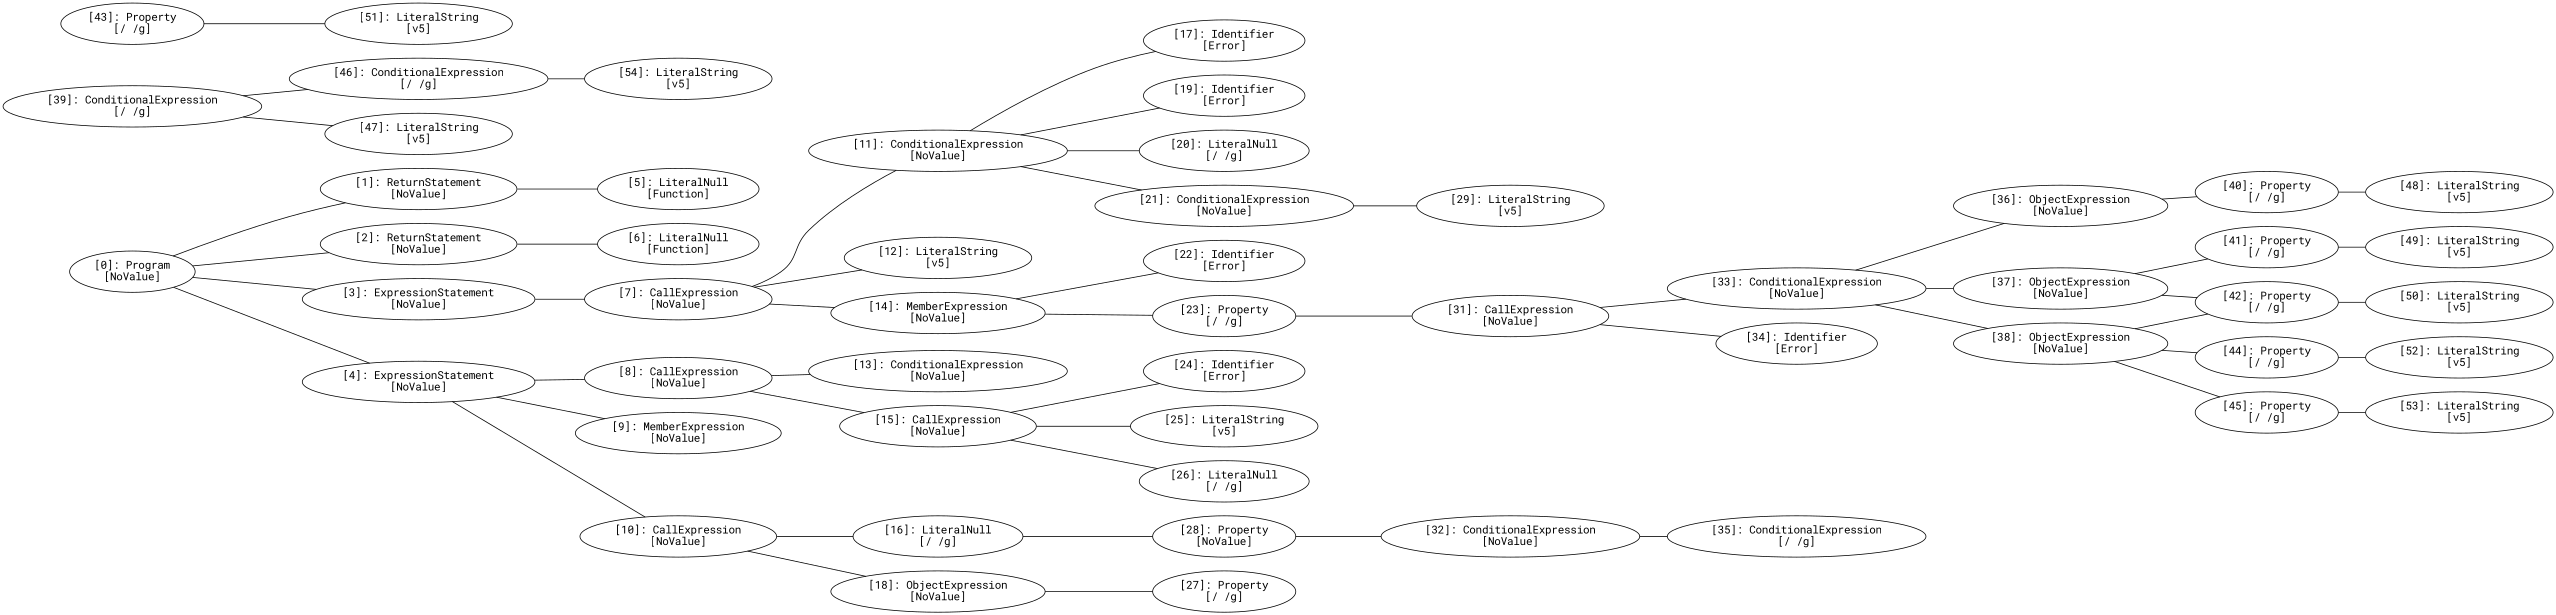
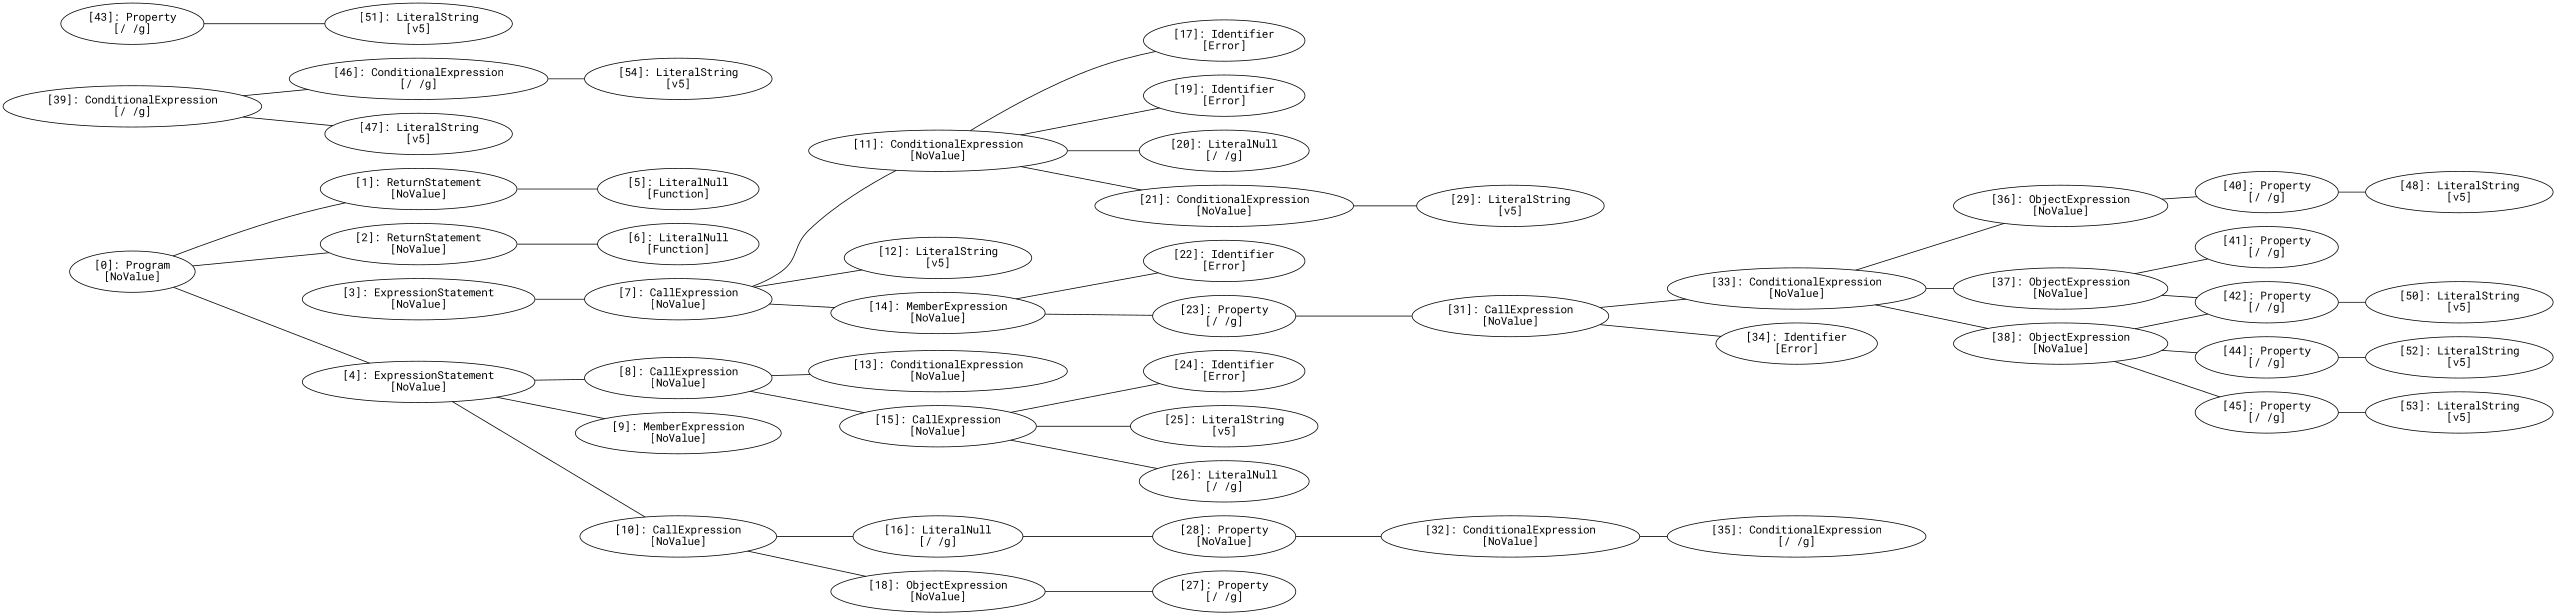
  graph {
    fontname="Roboto Mono"
    rankdir=LR
    node [fontname="Roboto Mono"]
    edge [fontname="Roboto Mono"]
    n1 [label="[0]: Program\n[NoValue]"]
    n2 [label="[1]: ReturnStatement\n[NoValue]"]
    n3 [label="[2]: ReturnStatement\n[NoValue]"]
    n4 [label="[3]: ExpressionStatement\n[NoValue]"]
    n5 [label="[4]: ExpressionStatement\n[NoValue]"]
    n6 [label="[5]: LiteralNull\n[Function]"]
    n7 [label="[6]: LiteralNull\n[Function]"]
    n8 [label="[7]: CallExpression\n[NoValue]"]
    n9 [label="[8]: CallExpression\n[NoValue]"]
    n10 [label="[9]: MemberExpression\n[NoValue]"]
    n11 [label="[10]: CallExpression\n[NoValue]"]
    n12 [label="[11]: ConditionalExpression\n[NoValue]"]
    n13 [label="[12]: LiteralString\n[v5]"]
    n14 [label="[14]: MemberExpression\n[NoValue]"]
    n15 [label="[13]: ConditionalExpression\n[NoValue]"]
    n16 [label="[15]: CallExpression\n[NoValue]"]
    n17 [label="[16]: LiteralNull\n[/ /g]"]
    n18 [label="[18]: ObjectExpression\n[NoValue]"]
    n19 [label="[17]: Identifier\n[Error]"]
    n20 [label="[19]: Identifier\n[Error]"]
    n21 [label="[20]: LiteralNull\n[/ /g]"]
    n22 [label="[21]: ConditionalExpression\n[NoValue]"]
    n23 [label="[22]: Identifier\n[Error]"]
    n24 [label="[23]: Property\n[/ /g]"]
    n25 [label="[24]: Identifier\n[Error]"]
    n26 [label="[25]: LiteralString\n[v5]"]
    n27 [label="[26]: LiteralNull\n[/ /g]"]
    n28 [label="[28]: Property\n[NoValue]"]
    n29 [label="[27]: Property\n[/ /g]"]
    n30 [label="[29]: LiteralString\n[v5]"]
    n31 [label="[31]: CallExpression\n[NoValue]"]
    n32 [label="[32]: ConditionalExpression\n[NoValue]"]
    n33 [label="[33]: ConditionalExpression\n[NoValue]"]
    n34 [label="[34]: Identifier\n[Error]"]
    n35 [label="[35]: ConditionalExpression\n[/ /g]"]
    n36 [label="[36]: ObjectExpression\n[NoValue]"]
    n37 [label="[37]: ObjectExpression\n[NoValue]"]
    n38 [label="[38]: ObjectExpression\n[NoValue]"]
    n39 [label="[40]: Property\n[/ /g]"]
    n40 [label="[41]: Property\n[/ /g]"]
    n41 [label="[42]: Property\n[/ /g]"]
    n42 [label="[44]: Property\n[/ /g]"]
    n43 [label="[45]: Property\n[/ /g]"]
    n44 [label="[39]: ConditionalExpression\n[/ /g]"]
    n45 [label="[46]: ConditionalExpression\n[/ /g]"]
    n46 [label="[47]: LiteralString\n[v5]"]
    n47 [label="[48]: LiteralString\n[v5]"]
-   n48 [label="[49]: LiteralString\n[v5]"]
    n49 [label="[50]: LiteralString\n[v5]"]
    n50 [label="[43]: Property\n[/ /g]"]
    n51 [label="[51]: LiteralString\n[v5]"]
    n52 [label="[52]: LiteralString\n[v5]"]
    n53 [label="[53]: LiteralString\n[v5]"]
    n54 [label="[54]: LiteralString\n[v5]"]
    n1 -- n2
    n1 -- n3
-   n1 -- n4
    n1 -- n5
    n2 -- n6
    n3 -- n7
    n4 -- n8
    n5 -- n9
    n5 -- n10
    n5 -- n11
    n8 -- n12
    n8 -- n13
    n8 -- n14
    n9 -- n15
    n9 -- n16
    n11 -- n17
    n11 -- n18
    n12 -- n19
    n12 -- n20
    n12 -- n21
    n12 -- n22
    n14 -- n23
    n14 -- n24
    n16 -- n25
    n16 -- n26
    n16 -- n27
    n17 -- n28
    n18 -- n29
    n22 -- n30
    n24 -- n31
    n28 -- n32
    n31 -- n33
    n31 -- n34
    n32 -- n35
    n33 -- n36
    n33 -- n37
    n33 -- n38
    n36 -- n39
    n37 -- n40
    n37 -- n41
    n38 -- n41
    n38 -- n42
    n38 -- n43
    n39 -- n47
-   n40 -- n48
    n41 -- n49
    n42 -- n52
    n43 -- n53
    n44 -- n45
    n44 -- n46
    n45 -- n54
    n50 -- n51
  }
